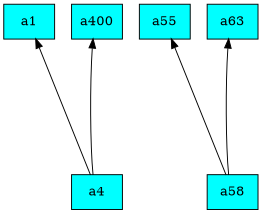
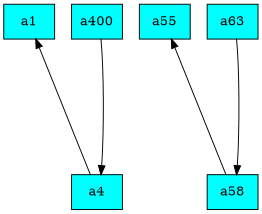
  digraph {
    rankdir=BT
    ranksep=2.0
    node [fillcolor=cyan shape=record style=filled]
    n1 [label="{a1}"]
    n2 [label="{a58}"]
    n3 [label="{a55}"]
    n4 [label="{a63}"]
    n5 [label="{a4}"]
    n6 [label="{a400}"]
    n2 -> n3
-   n2 -> n4
+   n4 -> n2
    n5 -> n1
-   n5 -> n6
+   n6 -> n5
  }
